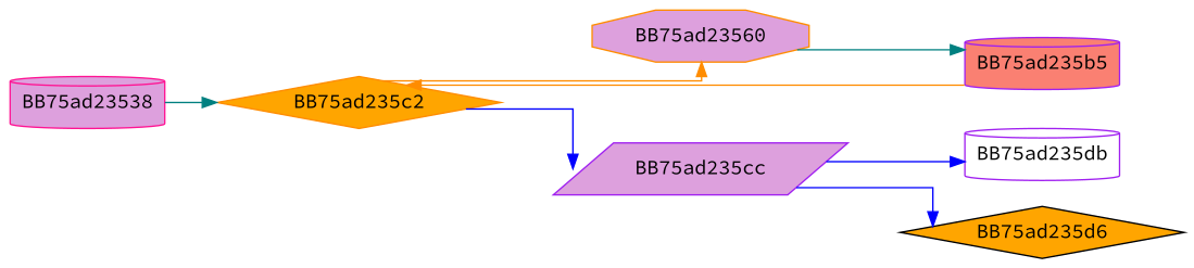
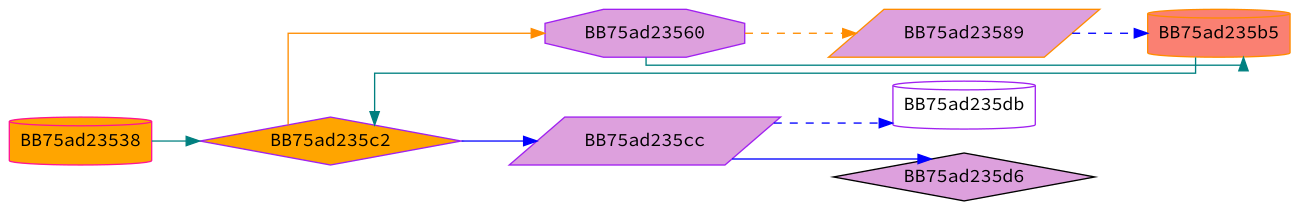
  digraph {
    fontname="Source Code Pro"
    rankdir=LR
    splines=ortho
    node [color=purple fillcolor=plum fontname="Source Code Pro" shape=cylinder style=filled]
    edge [color=blue fontname="Source Code Pro" style=solid]
-   BB75ad23538 [color=deeppink]
-   BB75ad235c2 [color=darkorange fillcolor=orange shape=diamond]
-   BB75ad23560 [color=darkorange shape=octagon]
+   BB75ad23538 [color=deeppink fillcolor=orange]
+   BB75ad235c2 [fillcolor=orange shape=diamond]
+   BB75ad23560 [shape=octagon]
    BB75ad235cc [shape=parallelogram]
-   BB75ad235b5 [fillcolor=salmon]
+   BB75ad235b5 [color=darkorange fillcolor=salmon]
+   BB75ad23589 [color=darkorange shape=parallelogram]
    BB75ad235db [fillcolor=white]
-   BB75ad235d6 [color=black fillcolor=orange shape=diamond]
+   BB75ad235d6 [color=black shape=diamond]
    BB75ad23538 -> BB75ad235c2 [color=teal]
    BB75ad235c2 -> BB75ad23560 [color=darkorange]
    BB75ad235c2 -> BB75ad235cc
    BB75ad23560 -> BB75ad235b5 [color=teal]
-   BB75ad235cc -> BB75ad235db
+   BB75ad23560 -> BB75ad23589 [color=darkorange style=dashed]
+   BB75ad235cc -> BB75ad235db [style=dashed]
    BB75ad235cc -> BB75ad235d6
-   BB75ad235b5 -> BB75ad235c2 [color=darkorange]
+   BB75ad235b5 -> BB75ad235c2 [color=teal]
+   BB75ad23589 -> BB75ad235b5 [style=dashed]
  }
